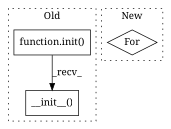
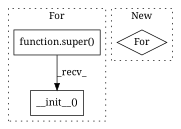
  digraph {
    fontname="Noto Serif"
    node [a=75 shape=box fontname="Noto Serif"]
    n1 [l="17,1" label="__init__()" s="8352,8375"]
-   n2 [l=7 label="function.init()" s=8352]
+   n2 [l=7 label="function.super()" s=8352]
    n3 [a=107 l="4,14" label=For s="8358,8390" shape=diamond]
    subgraph cluster_1 {
-     label=Old
+     label=For
      style=dotted
      n1
      n2
    }
    subgraph cluster_2 {
      label=New
      style=dotted
      n3
    }
    n2 -> n1 [label=_recv_ fontname="Noto Serif"]
  }
